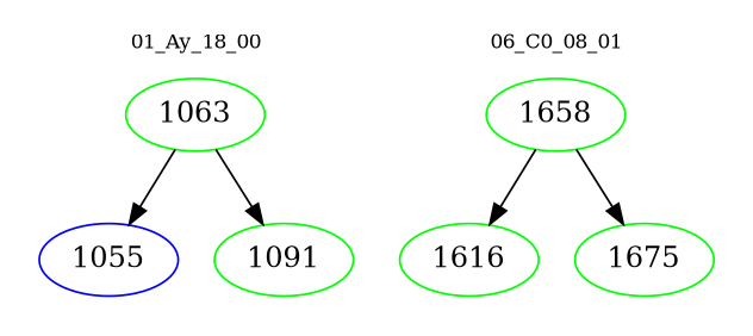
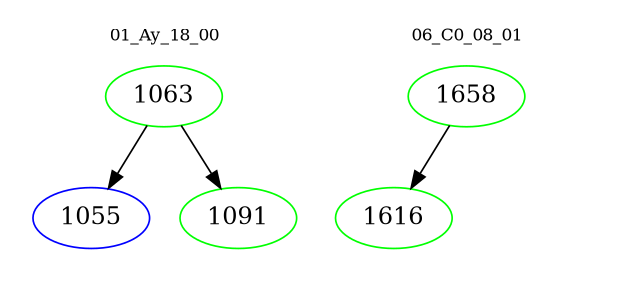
  digraph {
    node [color=green]
    edge [color=black]
    n1 [label=1063]
    n2 [color=blue label=1055]
    n3 [label=1091]
    n4 [label=1658]
    n5 [label=1616]
-   n6 [label=1675]
    subgraph cluster_1 {
      color=white
      fontsize=10
      label="01_Ay_18_00"
      n1
      n2
      n3
    }
    subgraph cluster_2 {
      color=white
      fontsize=10
      label="06_C0_08_01"
      n4
      n5
-     n6
    }
    n1 -> n2
    n1 -> n3
    n4 -> n5
-   n4 -> n6
  }
